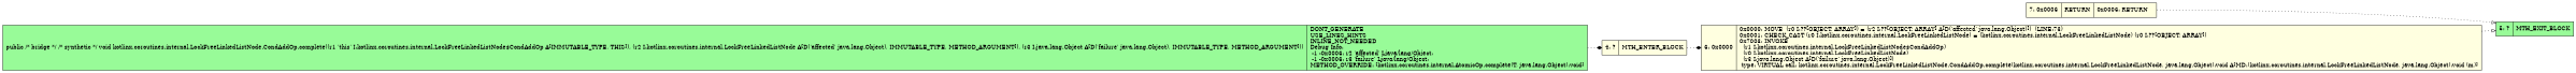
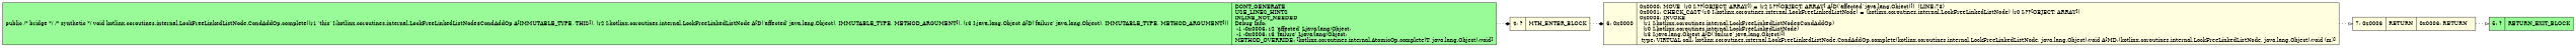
  digraph {
    rankdir=LR
    node [fillcolor=lightyellow shape=record style=filled]
    edge [arrowhead=diamond style=dotted]
    n1 [label="{4\:\ ?|MTH_ENTER_BLOCK\l}"]
-   n2 [label="{6\:\ 0x0000|0x0000: MOVE  (r0 I:??[OBJECT, ARRAY]) = (r2 I:??[OBJECT, ARRAY] A[D('affected' java.lang.Object)])  (LINE:73)\l0x0001: CHECK_CAST (r0 I:kotlinx.coroutines.internal.LockFreeLinkedListNode) = (kotlinx.coroutines.internal.LockFreeLinkedListNode) (r0 I:??[OBJECT, ARRAY]) \l0x7003: INVOKE  \l  (r1 I:kotlinx.coroutines.internal.LockFreeLinkedListNode$CondAddOp)\l  (r0 I:kotlinx.coroutines.internal.LockFreeLinkedListNode)\l  (r3 I:java.lang.Object A[D('failure' java.lang.Object)])\l type: VIRTUAL call: kotlinx.coroutines.internal.LockFreeLinkedListNode.CondAddOp.complete(kotlinx.coroutines.internal.LockFreeLinkedListNode, java.lang.Object):void A[MD:(kotlinx.coroutines.internal.LockFreeLinkedListNode, java.lang.Object):void (m)]\l}"]
+   n2 [label="{6\:\ 0x0000|0x0000: MOVE  (r0 I:??[OBJECT, ARRAY]) = (r2 I:??[OBJECT, ARRAY] A[D('affected' java.lang.Object)])  (LINE:73)\l0x0001: CHECK_CAST (r0 I:kotlinx.coroutines.internal.LockFreeLinkedListNode) = (kotlinx.coroutines.internal.LockFreeLinkedListNode) (r0 I:??[OBJECT, ARRAY]) \l0x0003: INVOKE  \l  (r1 I:kotlinx.coroutines.internal.LockFreeLinkedListNode$CondAddOp)\l  (r0 I:kotlinx.coroutines.internal.LockFreeLinkedListNode)\l  (r3 I:java.lang.Object A[D('failure' java.lang.Object)])\l type: VIRTUAL call: kotlinx.coroutines.internal.LockFreeLinkedListNode.CondAddOp.complete(kotlinx.coroutines.internal.LockFreeLinkedListNode, java.lang.Object):void A[MD:(kotlinx.coroutines.internal.LockFreeLinkedListNode, java.lang.Object):void (m)]\l}"]
    n3 [label="{7\:\ 0x0006|RETURN\l|0x0006: RETURN   \l}"]
-   n4 [fillcolor=palegreen label="{5\:\ ?|MTH_EXIT_BLOCK\l}"]
+   n4 [fillcolor=palegreen label="{5\:\ ?|RETURN_EXIT_BLOCK\l}"]
    n5 [fillcolor=palegreen label="{public \/* bridge *\/ \/* synthetic *\/ void kotlinx.coroutines.internal.LockFreeLinkedListNode.CondAddOp.complete((r1 'this' I:kotlinx.coroutines.internal.LockFreeLinkedListNode$CondAddOp A[IMMUTABLE_TYPE, THIS]), (r2 I:kotlinx.coroutines.internal.LockFreeLinkedListNode A[D('affected' java.lang.Object), IMMUTABLE_TYPE, METHOD_ARGUMENT]), (r3 I:java.lang.Object A[D('failure' java.lang.Object), IMMUTABLE_TYPE, METHOD_ARGUMENT]))  | DONT_GENERATE\lUSE_LINES_HINTS\lINLINE_NOT_NEEDED\lDebug Info:\l  \-1 \-0x0006: r2 'affected' Ljava\/lang\/Object;\l  \-1 \-0x0006: r3 'failure' Ljava\/lang\/Object;\lMETHOD_OVERRIDE: [kotlinx.coroutines.internal.AtomicOp.complete(T, java.lang.Object):void]\l}"]
    n1 -> n2
-   n2 -> n4 [arrowhead=onormal]
+   n2 -> n3 [arrowhead=onormal]
    n3 -> n4 [arrowhead=onormal]
    n5 -> n1
  }
